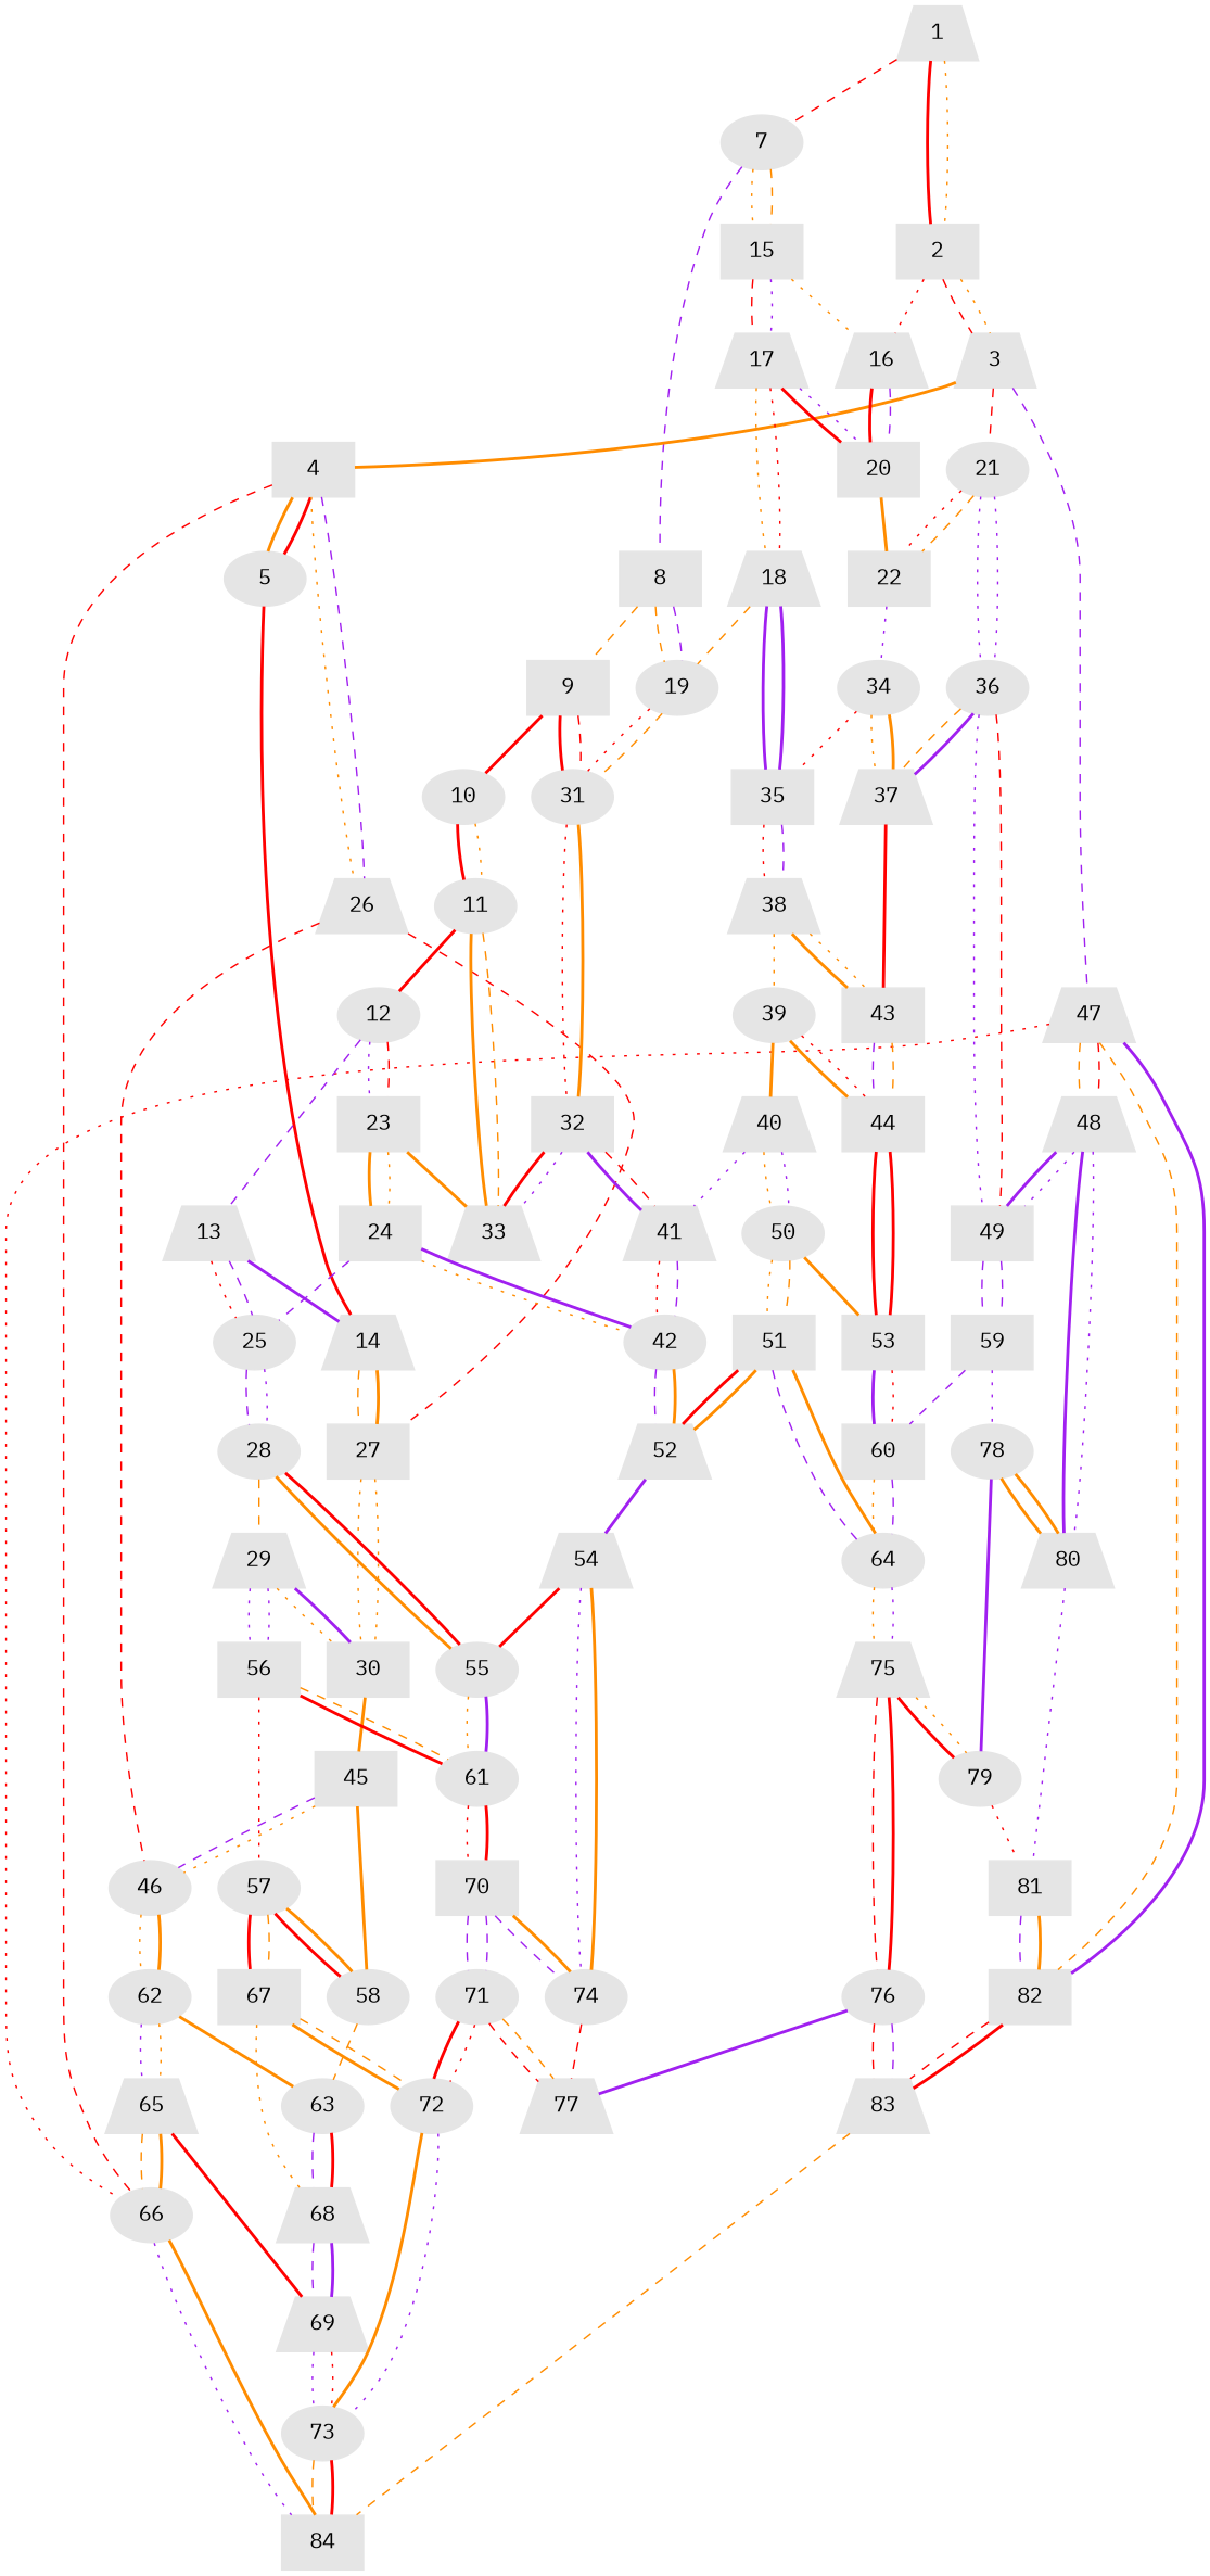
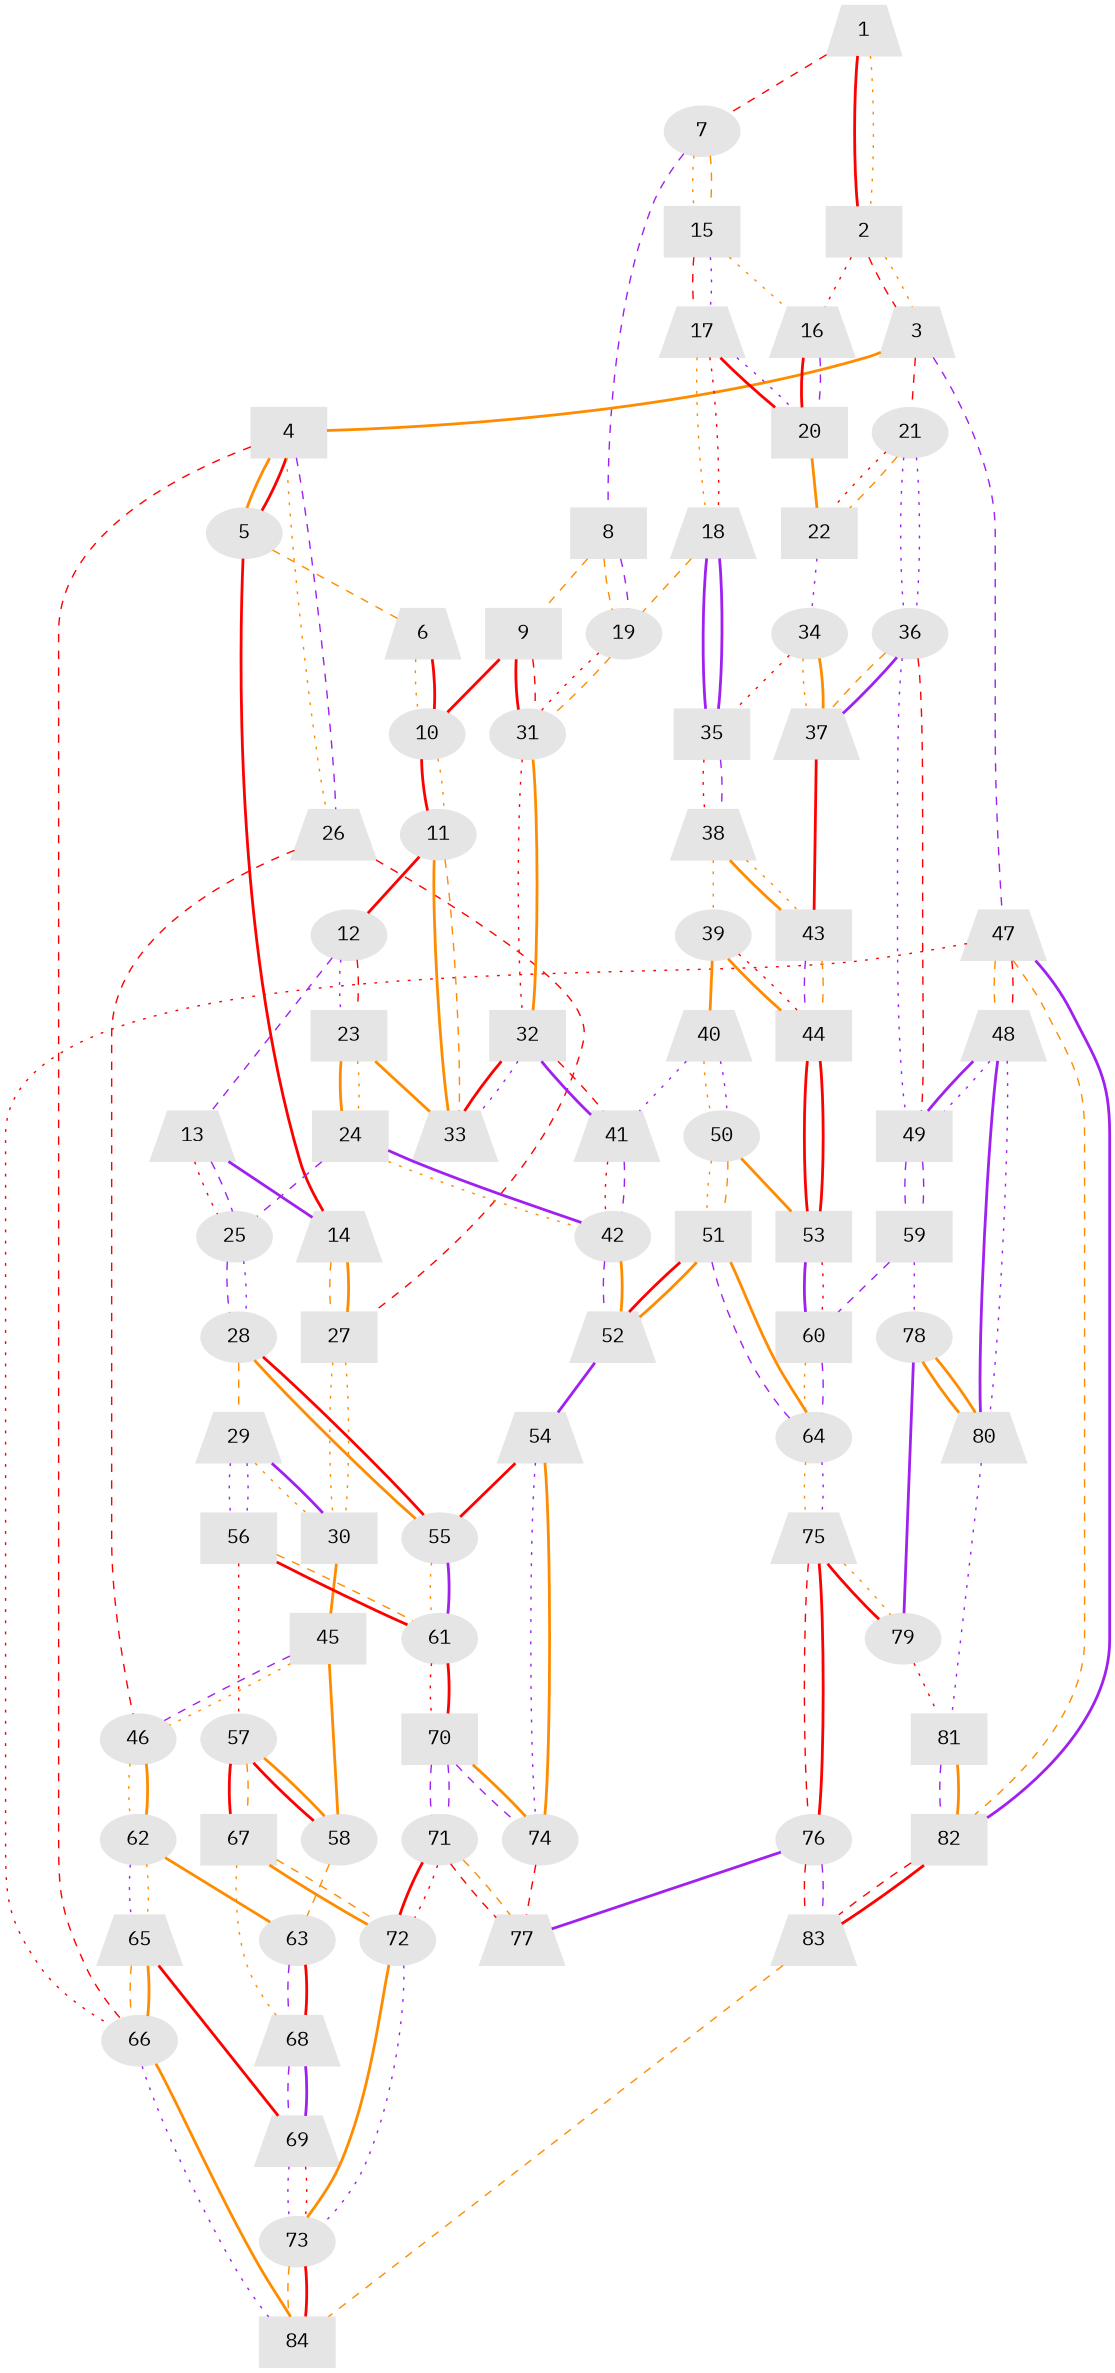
  graph {
    fontname="IBM Plex Mono"
    node [color=gray90 fontname="IBM Plex Mono" shape=ellipse style=filled]
    edge [color=darkorange fontname="IBM Plex Mono" style=bold]
    1 [shape=trapezium]
    2 [shape=box]
    7
    3 [shape=trapezium]
    16 [shape=trapezium]
    8 [shape=box]
    15 [shape=box]
    4 [shape=box]
    21
    47 [shape=trapezium]
    20 [shape=box]
    5
    26 [shape=trapezium]
    66
    22 [shape=box]
    36
    48 [shape=trapezium]
    82 [shape=box]
+   6 [shape=trapezium]
    14 [shape=trapezium]
    27 [shape=box]
    46
    84 [shape=box]
    10
    11
    9 [shape=box]
    19
    17 [shape=trapezium]
    31
    32 [shape=box]
    12
    33 [shape=trapezium]
    13 [shape=trapezium]
    23 [shape=box]
    25
    24 [shape=box]
    28
    30 [shape=box]
    18 [shape=trapezium]
    35 [shape=box]
    38 [shape=trapezium]
    34
    37 [shape=trapezium]
    49 [shape=box]
    42
    52 [shape=trapezium]
    29 [shape=trapezium]
    55
    62
    45 [shape=box]
    56 [shape=box]
    61
    57
    58
    41 [shape=trapezium]
    43 [shape=box]
    39
    59 [shape=box]
    44 [shape=box]
    40 [shape=trapezium]
    50
    53 [shape=box]
    51 [shape=box]
    54 [shape=trapezium]
    60 [shape=box]
    63
    65 [shape=trapezium]
    80 [shape=trapezium]
    83 [shape=trapezium]
    81 [shape=box]
    78
    64
    75 [shape=trapezium]
    74
    77 [shape=trapezium]
    70 [shape=box]
    67 [shape=box]
    68 [shape=trapezium]
    72
    79
    71
    69 [shape=trapezium]
    76
    73
    1 -- 2 [color=red]
    1 -- 2 [style=dotted]
    1 -- 7 [color=red style=dashed]
    2 -- 3 [color=red style=dashed]
    2 -- 3 [style=dotted]
    2 -- 16 [color=red style=dotted]
    7 -- 8 [color=purple style=dashed]
    7 -- 15 [style=dotted]
    7 -- 15 [style=dashed]
    3 -- 4
    3 -- 21 [color=red style=dashed]
    3 -- 47 [color=purple style=dashed]
    16 -- 20 [color=red]
    16 -- 20 [color=purple style=dashed]
    8 -- 9 [style=dashed]
    8 -- 19 [style=dashed]
    8 -- 19 [color=purple style=dashed]
    15 -- 16 [style=dotted]
    15 -- 17 [color=red style=dashed]
    15 -- 17 [color=purple style=dotted]
    4 -- 5
    4 -- 5 [color=red]
    4 -- 26 [style=dotted]
    4 -- 26 [color=purple style=dashed]
    4 -- 66 [color=red style=dashed]
    21 -- 22 [color=red style=dotted]
    21 -- 22 [style=dashed]
    21 -- 36 [color=purple style=dotted]
    21 -- 36 [color=purple style=dotted]
    47 -- 66 [color=red style=dotted]
    47 -- 48 [style=dashed]
    47 -- 48 [color=red style=dashed]
    47 -- 82 [style=dashed]
    47 -- 82 [color=purple]
    20 -- 22
+   5 -- 6 [style=dashed]
    5 -- 14 [color=red]
    26 -- 27 [color=red style=dashed]
    26 -- 46 [color=red style=dashed]
    66 -- 84 [color=purple style=dotted]
    66 -- 84
    22 -- 34 [color=purple style=dotted]
    36 -- 37 [style=dashed]
    36 -- 37 [color=purple]
    36 -- 49 [color=purple style=dotted]
    36 -- 49 [color=red style=dashed]
    48 -- 49 [color=purple]
    48 -- 49 [color=purple style=dotted]
    48 -- 80 [color=purple]
    48 -- 80 [color=purple style=dotted]
    82 -- 83 [color=red style=dashed]
    82 -- 83 [color=red]
+   6 -- 10 [style=dotted]
+   6 -- 10 [color=red]
    14 -- 27 [style=dashed]
    14 -- 27
    27 -- 30 [style=dotted]
    27 -- 30 [style=dotted]
    46 -- 62 [style=dotted]
    46 -- 62
    10 -- 11 [color=red]
    10 -- 11 [style=dotted]
    11 -- 12 [color=red]
    11 -- 33
    11 -- 33 [style=dashed]
    9 -- 10 [color=red]
    9 -- 31 [color=red]
    9 -- 31 [color=red style=dashed]
    19 -- 31 [color=red style=dotted]
    19 -- 31 [style=dashed]
    17 -- 20 [color=red]
    17 -- 20 [color=purple style=dotted]
    17 -- 18 [style=dotted]
    17 -- 18 [color=red style=dotted]
    31 -- 32 [color=red style=dotted]
    31 -- 32
    32 -- 33 [color=red]
    32 -- 33 [color=purple style=dotted]
    32 -- 41 [color=purple]
    32 -- 41 [color=red style=dashed]
    12 -- 13 [color=purple style=dashed]
    12 -- 23 [color=purple style=dotted]
    12 -- 23 [color=red style=dashed]
    13 -- 14 [color=purple]
    13 -- 25 [color=red style=dotted]
    13 -- 25 [color=purple style=dashed]
    23 -- 33
    23 -- 24
    23 -- 24 [style=dotted]
    25 -- 28 [color=purple style=dashed]
    25 -- 28 [color=purple style=dotted]
    24 -- 25 [color=purple style=dashed]
    24 -- 42 [style=dotted]
    24 -- 42 [color=purple]
    28 -- 29 [style=dashed]
    28 -- 55
    28 -- 55 [color=red]
    30 -- 45
    18 -- 19 [style=dashed]
    18 -- 35 [color=purple]
    18 -- 35 [color=purple]
    35 -- 38 [color=red style=dotted]
    35 -- 38 [color=purple style=dashed]
    38 -- 43
    38 -- 43 [style=dotted]
    38 -- 39 [style=dotted]
    34 -- 35 [color=red style=dotted]
    34 -- 37 [style=dotted]
    34 -- 37
    37 -- 43 [color=red]
    49 -- 59 [color=purple style=dashed]
    49 -- 59 [color=purple style=dashed]
    42 -- 52 [color=purple style=dashed]
    42 -- 52
    52 -- 54 [color=purple]
    29 -- 30 [style=dotted]
    29 -- 30 [color=purple]
    29 -- 56 [color=purple style=dotted]
    29 -- 56 [color=purple style=dotted]
    55 -- 61 [style=dotted]
    55 -- 61 [color=purple]
    62 -- 63
    62 -- 65 [color=purple style=dotted]
    62 -- 65 [style=dotted]
    45 -- 46 [color=purple style=dashed]
    45 -- 46 [style=dotted]
    45 -- 58
    56 -- 61 [color=red]
    56 -- 61 [style=dashed]
    56 -- 57 [color=red style=dotted]
    61 -- 70 [color=red style=dotted]
    61 -- 70 [color=red]
    57 -- 58 [color=red]
    57 -- 58
    57 -- 67 [color=red]
    57 -- 67 [style=dashed]
    58 -- 63 [style=dashed]
    41 -- 42 [color=red style=dotted]
    41 -- 42 [color=purple style=dashed]
    43 -- 44 [color=purple style=dashed]
    43 -- 44 [style=dashed]
    39 -- 44
    39 -- 44 [color=red style=dotted]
    39 -- 40
    59 -- 60 [color=purple style=dashed]
    59 -- 78 [color=purple style=dotted]
    44 -- 53 [color=red]
    44 -- 53 [color=red]
    40 -- 41 [color=purple style=dotted]
    40 -- 50 [style=dotted]
    40 -- 50 [color=purple style=dotted]
    50 -- 53
    50 -- 51 [style=dotted]
    50 -- 51 [style=dashed]
    53 -- 60 [color=purple]
    53 -- 60 [color=red style=dotted]
    51 -- 52 [color=red]
    51 -- 52
    51 -- 64 [color=purple style=dashed]
    51 -- 64
    54 -- 55 [color=red]
    54 -- 74 [color=purple style=dotted]
    54 -- 74
    60 -- 64 [style=dotted]
    60 -- 64 [color=purple style=dashed]
    63 -- 68 [color=purple style=dashed]
    63 -- 68 [color=red]
    65 -- 66 [style=dashed]
    65 -- 66
    65 -- 69 [color=red]
    80 -- 81 [color=purple style=dotted]
    83 -- 84 [style=dashed]
    81 -- 82 [color=purple style=dashed]
    81 -- 82
    78 -- 80
    78 -- 80
    78 -- 79 [color=purple]
    64 -- 75 [style=dotted]
    64 -- 75 [color=purple style=dotted]
    75 -- 79 [color=red]
    75 -- 79 [style=dotted]
    75 -- 76 [color=red style=dashed]
    75 -- 76 [color=red]
    74 -- 77 [color=red style=dashed]
    70 -- 74 [color=purple style=dashed]
    70 -- 74
    70 -- 71 [color=purple style=dashed]
    70 -- 71 [color=purple style=dashed]
    67 -- 68 [style=dotted]
    67 -- 72
    67 -- 72 [style=dashed]
    68 -- 69 [color=purple style=dashed]
    68 -- 69 [color=purple]
    72 -- 73
    72 -- 73 [color=purple style=dotted]
    79 -- 81 [color=red style=dotted]
    71 -- 77 [color=red style=dashed]
    71 -- 77 [style=dashed]
    71 -- 72 [color=red]
    71 -- 72 [color=red style=dotted]
    69 -- 73 [color=purple style=dotted]
    69 -- 73 [color=red style=dotted]
    76 -- 83 [color=red style=dashed]
    76 -- 83 [color=purple style=dashed]
    76 -- 77 [color=purple]
    73 -- 84 [style=dashed]
    73 -- 84 [color=red]
  }
